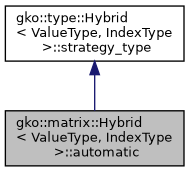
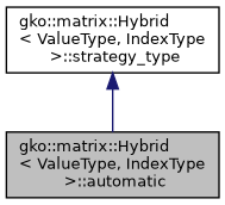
  digraph {
    node [color=black fontname=Helvetica fontsize=10 shape=record style=filled]
    n1 [fillcolor=grey75 fontcolor=black height=0.2 label="gko::matrix::Hybrid\l\< ValueType, IndexType\l \>::automatic" width=0.4]
-   n2 [fillcolor=white height=0.2 label="gko::type::Hybrid\l\< ValueType, IndexType\l \>::strategy_type" width=0.4]
+   n2 [fillcolor=white height=0.2 label="gko::matrix::Hybrid\l\< ValueType, IndexType\l \>::strategy_type" width=0.4]
    n2 -> n1 [color=midnightblue dir=back fontname=Helvetica fontsize=10 labelfontname=Helvetica labelfontsize=10 style=solid]
  }
